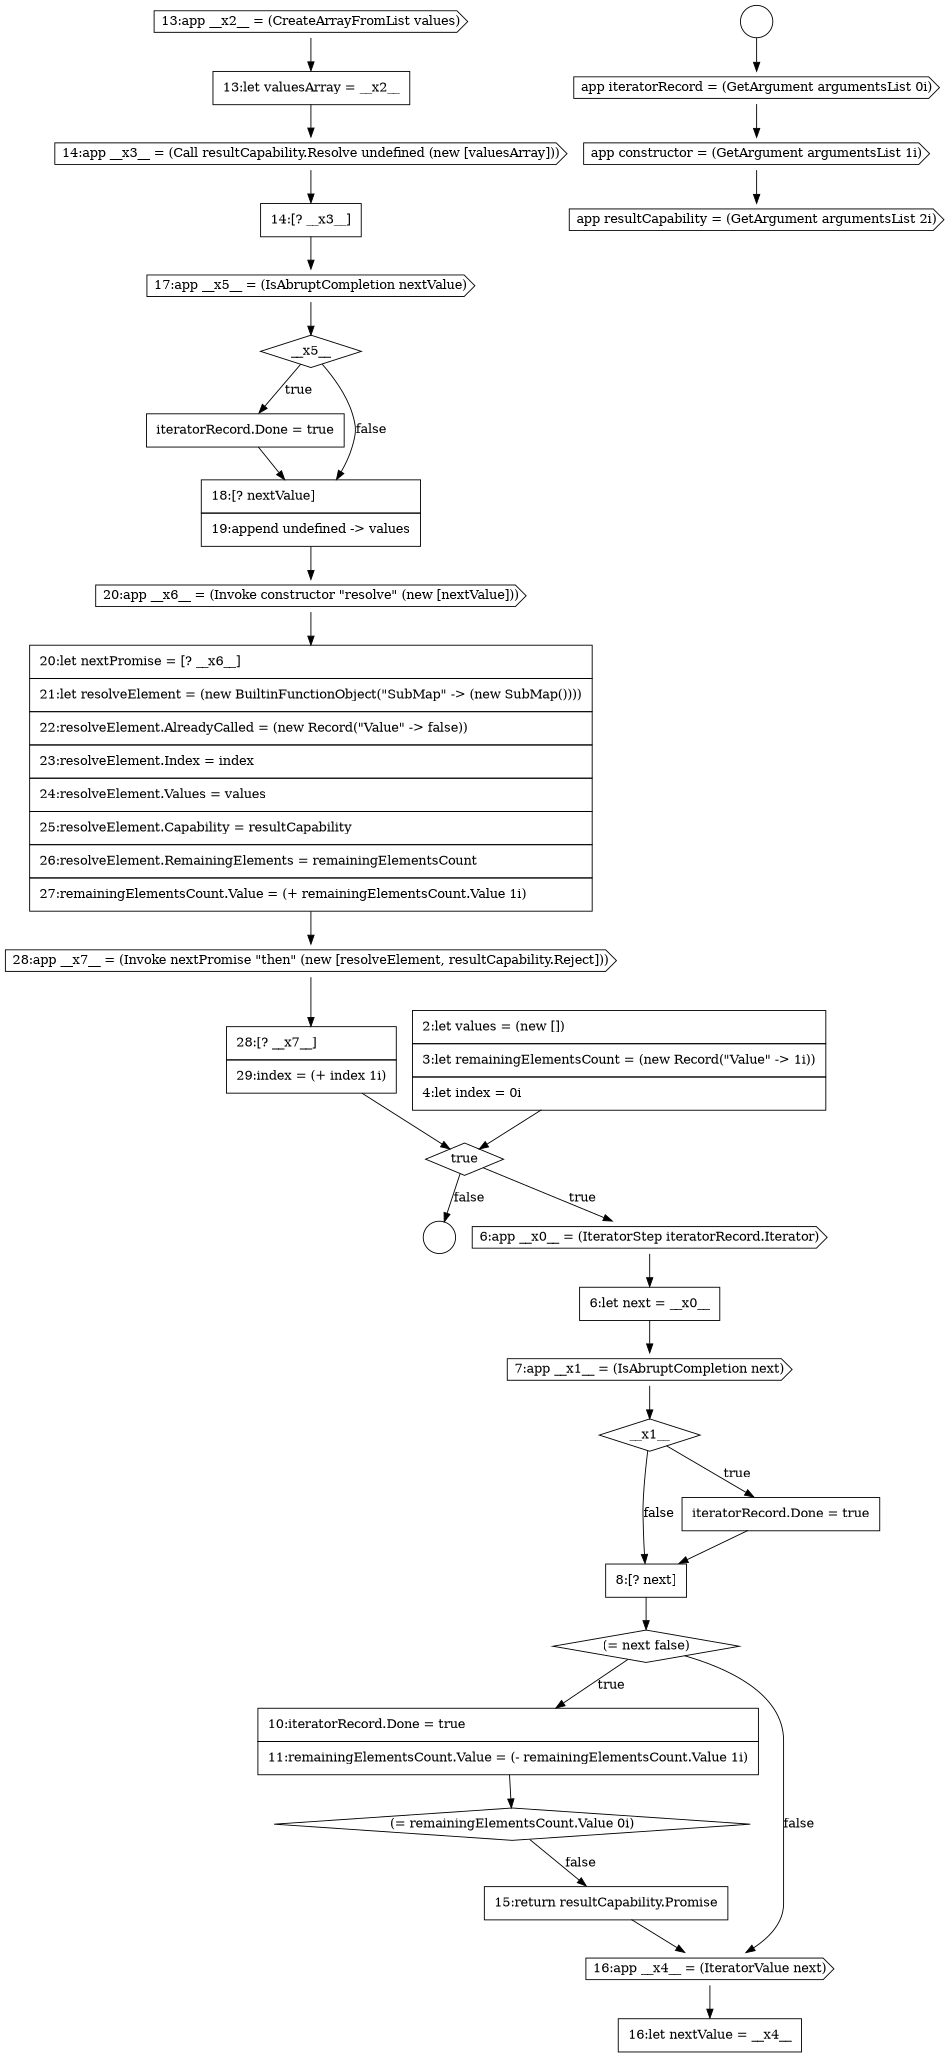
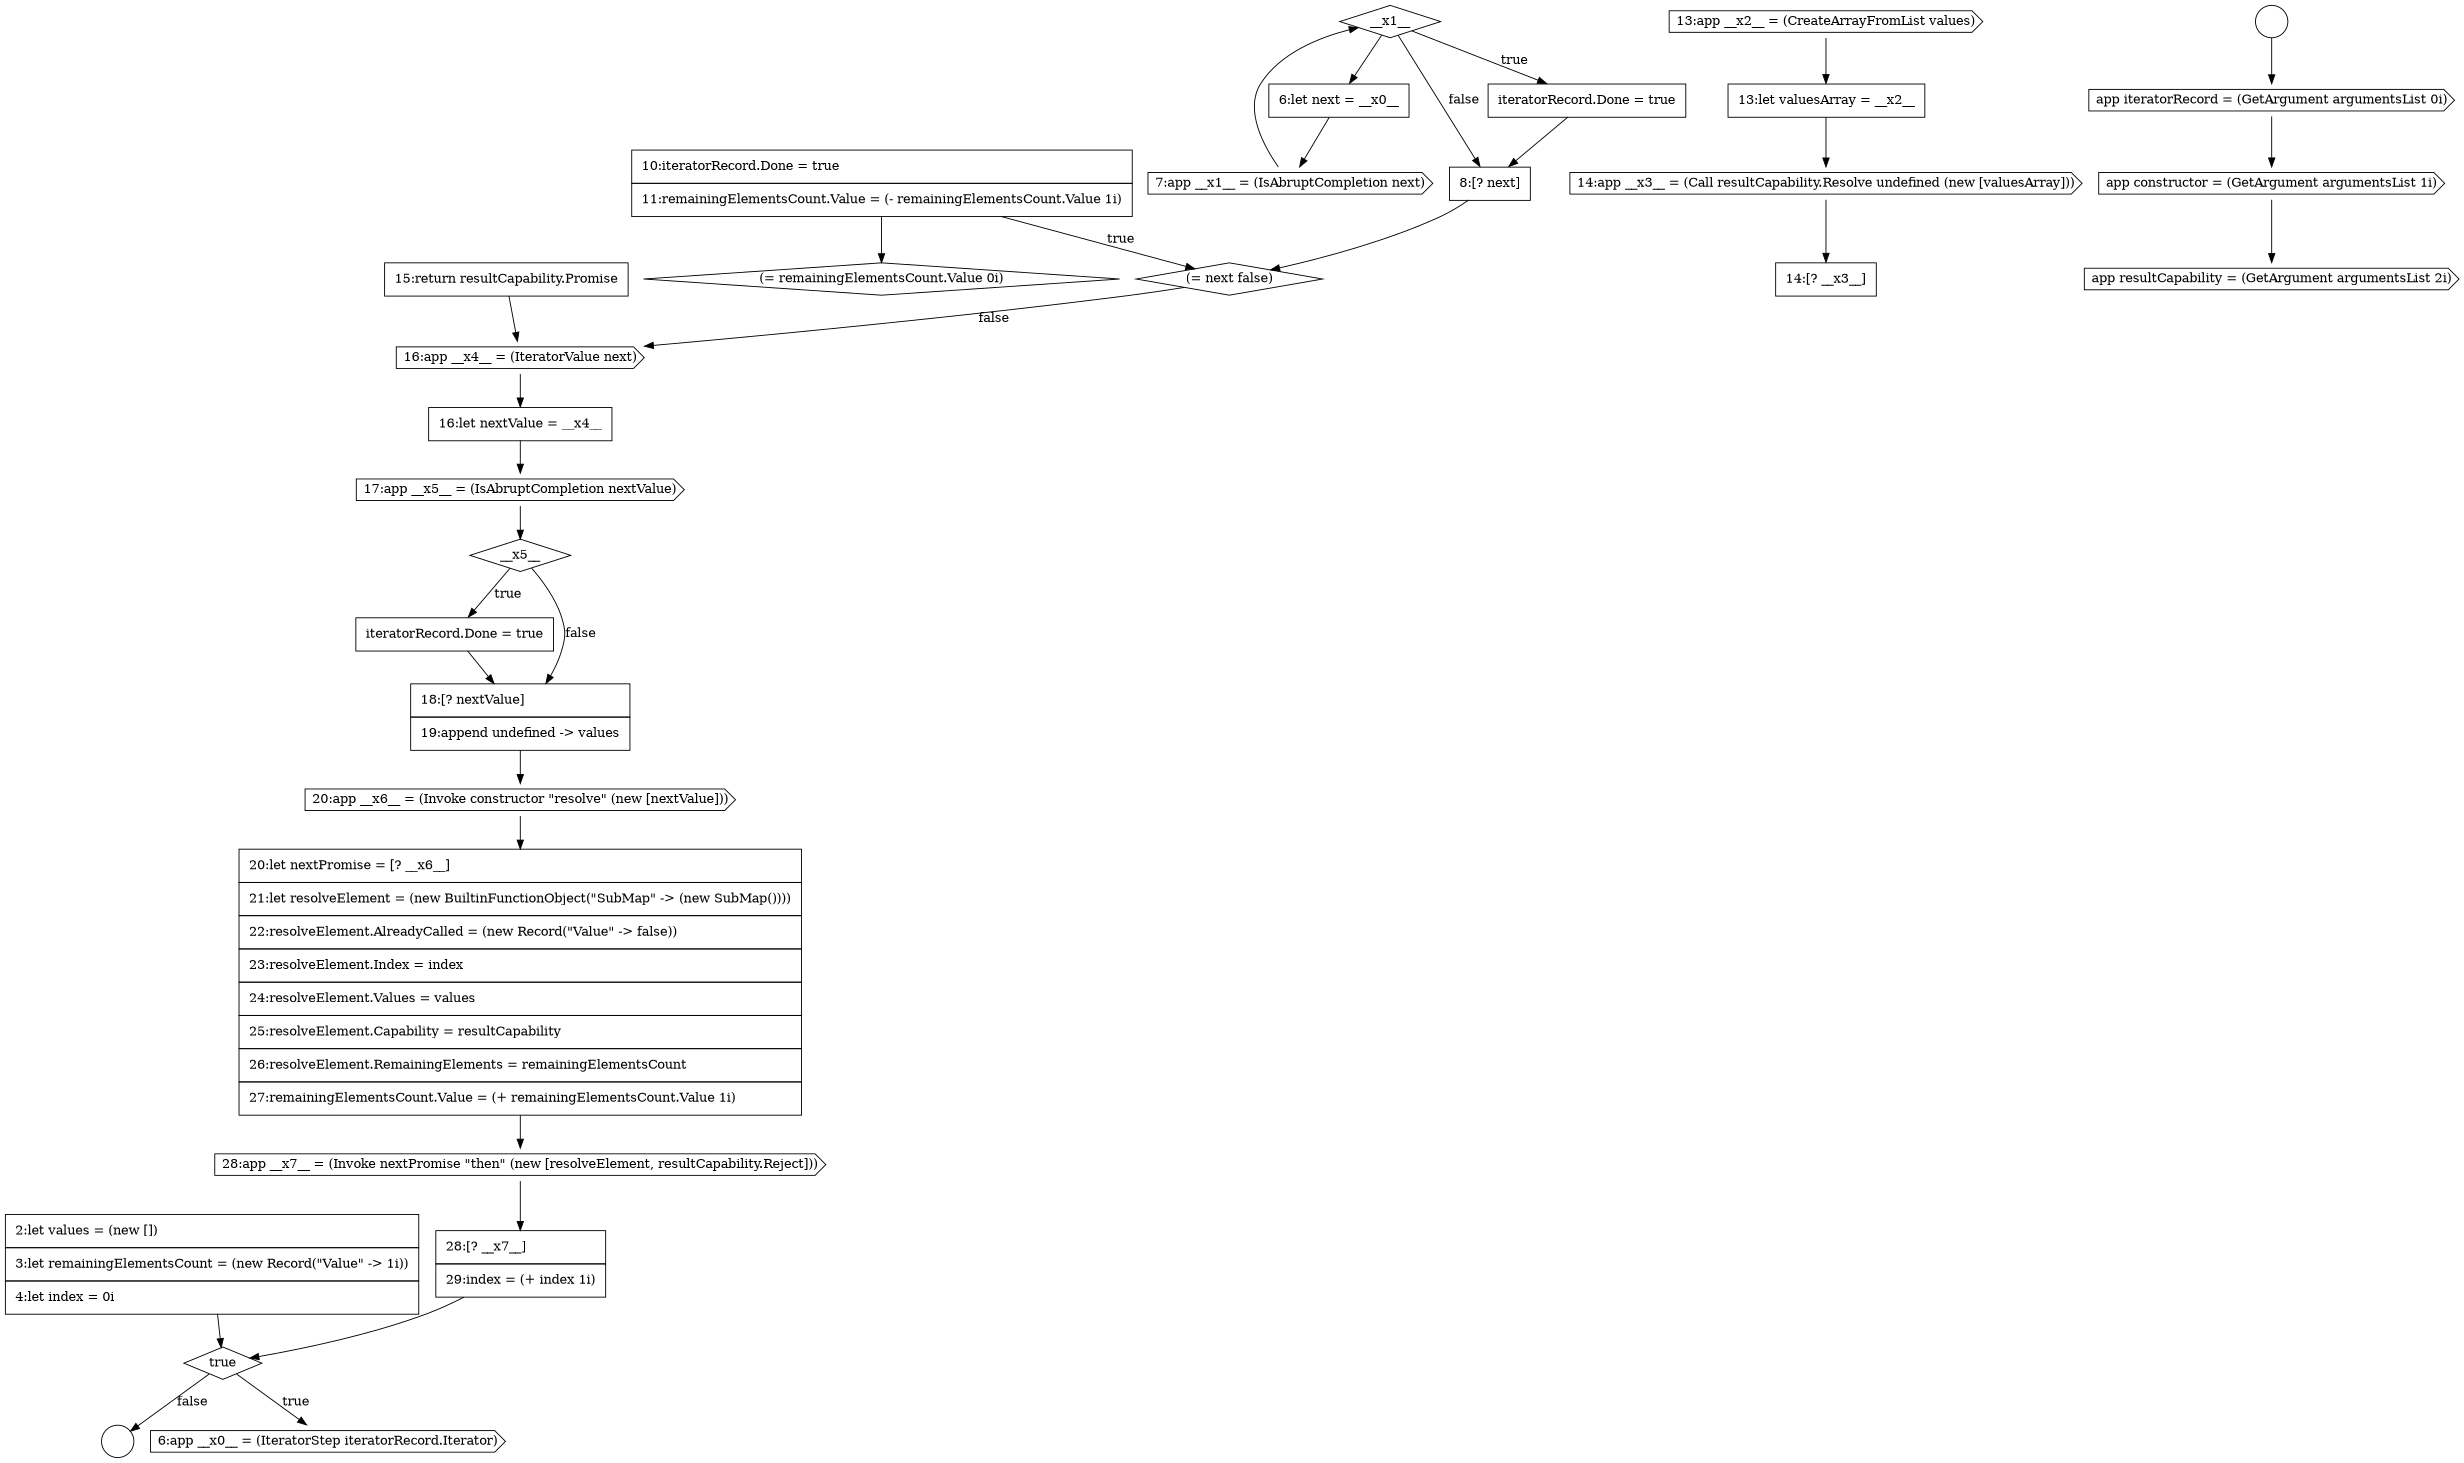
  digraph {
    node [color=black fillcolor=white shape=none style=filled]
    edge [color=black]
    n1 [label=<<font color="black">     <table border="0" cellborder="1" cellspacing="0" cellpadding="10">       <tr><td align="left">16:let nextValue = __x4__</td></tr>     </table>   </font>> margin=0]
    n2 [label=<<font color="black">17:app __x5__ = (IsAbruptCompletion nextValue)</font>> shape=cds]
    n3 [label=<<font color="black">__x5__</font>> shape=diamond]
    n4 [label=" " shape=circle]
    n5 [label=<<font color="black">14:app __x3__ = (Call resultCapability.Resolve undefined (new [valuesArray]))</font>> shape=cds]
    n6 [label=<<font color="black">     <table border="0" cellborder="1" cellspacing="0" cellpadding="10">       <tr><td align="left">14:[? __x3__]</td></tr>     </table>   </font>> margin=0]
    n7 [label=<<font color="black">     <table border="0" cellborder="1" cellspacing="0" cellpadding="10">       <tr><td align="left">iteratorRecord.Done = true</td></tr>     </table>   </font>> margin=0]
    n8 [label=<<font color="black">     <table border="0" cellborder="1" cellspacing="0" cellpadding="10">       <tr><td align="left">18:[? nextValue]</td></tr>       <tr><td align="left">19:append undefined -&gt; values</td></tr>     </table>   </font>> margin=0]
    n9 [label=<<font color="black">20:app __x6__ = (Invoke constructor &quot;resolve&quot; (new [nextValue]))</font>> shape=cds]
    n10 [label=<<font color="black">6:app __x0__ = (IteratorStep iteratorRecord.Iterator)</font>> shape=cds]
    n11 [label=<<font color="black">     <table border="0" cellborder="1" cellspacing="0" cellpadding="10">       <tr><td align="left">6:let next = __x0__</td></tr>     </table>   </font>> margin=0]
    n12 [label=<<font color="black">7:app __x1__ = (IsAbruptCompletion next)</font>> shape=cds]
    n13 [label=<<font color="black">     <table border="0" cellborder="1" cellspacing="0" cellpadding="10">       <tr><td align="left">10:iteratorRecord.Done = true</td></tr>       <tr><td align="left">11:remainingElementsCount.Value = (- remainingElementsCount.Value 1i)</td></tr>     </table>   </font>> margin=0]
    n14 [label=<<font color="black">(= remainingElementsCount.Value 0i)</font>> shape=diamond]
    n15 [label=<<font color="black">     <table border="0" cellborder="1" cellspacing="0" cellpadding="10">       <tr><td align="left">15:return resultCapability.Promise</td></tr>     </table>   </font>> margin=0]
    n16 [label=<<font color="black">16:app __x4__ = (IteratorValue next)</font>> shape=cds]
    n17 [label=<<font color="black">app constructor = (GetArgument argumentsList 1i)</font>> shape=cds]
    n18 [label=<<font color="black">app resultCapability = (GetArgument argumentsList 2i)</font>> shape=cds]
    n19 [label=<<font color="black">app iteratorRecord = (GetArgument argumentsList 0i)</font>> shape=cds]
    n20 [label=<<font color="black">     <table border="0" cellborder="1" cellspacing="0" cellpadding="10">       <tr><td align="left">8:[? next]</td></tr>     </table>   </font>> margin=0]
    n21 [label=<<font color="black">(= next false)</font>> shape=diamond]
    n22 [label=<<font color="black">__x1__</font>> shape=diamond]
    n23 [label=<<font color="black">     <table border="0" cellborder="1" cellspacing="0" cellpadding="10">       <tr><td align="left">iteratorRecord.Done = true</td></tr>     </table>   </font>> margin=0]
    n24 [label=<<font color="black">13:app __x2__ = (CreateArrayFromList values)</font>> shape=cds]
    n25 [label=<<font color="black">     <table border="0" cellborder="1" cellspacing="0" cellpadding="10">       <tr><td align="left">13:let valuesArray = __x2__</td></tr>     </table>   </font>> margin=0]
    n26 [label=<<font color="black">28:app __x7__ = (Invoke nextPromise &quot;then&quot; (new [resolveElement, resultCapability.Reject]))</font>> shape=cds]
    n27 [label=<<font color="black">     <table border="0" cellborder="1" cellspacing="0" cellpadding="10">       <tr><td align="left">28:[? __x7__]</td></tr>       <tr><td align="left">29:index = (+ index 1i)</td></tr>     </table>   </font>> margin=0]
    n28 [label=<<font color="black">true</font>> shape=diamond]
    n29 [label=<<font color="black">     <table border="0" cellborder="1" cellspacing="0" cellpadding="10">       <tr><td align="left">2:let values = (new [])</td></tr>       <tr><td align="left">3:let remainingElementsCount = (new Record(&quot;Value&quot; -&gt; 1i))</td></tr>       <tr><td align="left">4:let index = 0i</td></tr>     </table>   </font>> margin=0]
    n30 [label=<<font color="black">     <table border="0" cellborder="1" cellspacing="0" cellpadding="10">       <tr><td align="left">20:let nextPromise = [? __x6__]</td></tr>       <tr><td align="left">21:let resolveElement = (new BuiltinFunctionObject(&quot;SubMap&quot; -&gt; (new SubMap())))</td></tr>       <tr><td align="left">22:resolveElement.AlreadyCalled = (new Record(&quot;Value&quot; -&gt; false))</td></tr>       <tr><td align="left">23:resolveElement.Index = index</td></tr>       <tr><td align="left">24:resolveElement.Values = values</td></tr>       <tr><td align="left">25:resolveElement.Capability = resultCapability</td></tr>       <tr><td align="left">26:resolveElement.RemainingElements = remainingElementsCount</td></tr>       <tr><td align="left">27:remainingElementsCount.Value = (+ remainingElementsCount.Value 1i)</td></tr>     </table>   </font>> margin=0]
    n31 [label=" " shape=circle]
-   n6 -> n2
+   n1 -> n2
    n2 -> n3
    n3 -> n7 [label=<<font color="black">true</font>>]
    n3 -> n8 [label=<<font color="black">false</font>>]
    n5 -> n6
    n7 -> n8
    n8 -> n9
    n9 -> n30
-   n10 -> n11
+   n22 -> n11
    n11 -> n12
    n12 -> n22
    n13 -> n14
-   n14 -> n15 [label=<<font color="black">false</font>>]
    n15 -> n16
    n16 -> n1
    n17 -> n18
    n19 -> n17
    n20 -> n21
-   n21 -> n13 [label=<<font color="black">true</font>>]
+   n13 -> n21 [label=<<font color="black">true</font>>]
    n21 -> n16 [label=<<font color="black">false</font>>]
    n22 -> n20 [label=<<font color="black">false</font>>]
    n22 -> n23 [label=<<font color="black">true</font>>]
    n23 -> n20
    n24 -> n25
    n25 -> n5
    n26 -> n27
    n27 -> n28
    n28 -> n4 [label=<<font color="black">false</font>>]
    n28 -> n10 [label=<<font color="black">true</font>>]
    n29 -> n28
    n30 -> n26
    n31 -> n19
  }
